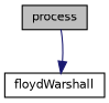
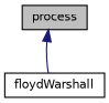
  digraph {
    rankdir=TB
    node [color=black fontname=Helvetica fontsize=10 shape=record style=filled]
    n1 [fillcolor=grey75 fontcolor=black height=0.2 label=process width=0.4]
    n2 [fillcolor=white height=0.2 label=floydWarshall width=0.4]
-   n2 -> n1 [color=midnightblue dir=back fontname=Helvetica fontsize=10 labelfontname=Helvetica labelfontsize=10 style=solid]
+   n1 -> n2 [color=midnightblue dir=back fontname=Helvetica fontsize=10 labelfontname=Helvetica labelfontsize=10 style=solid]
  }
